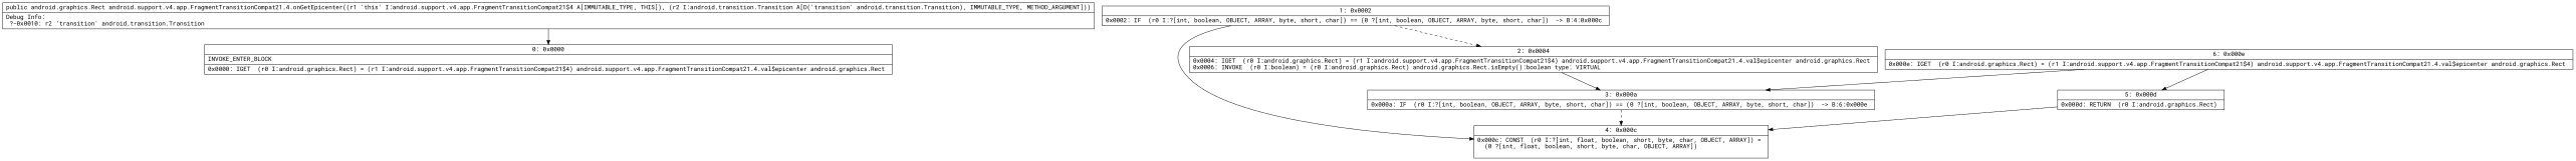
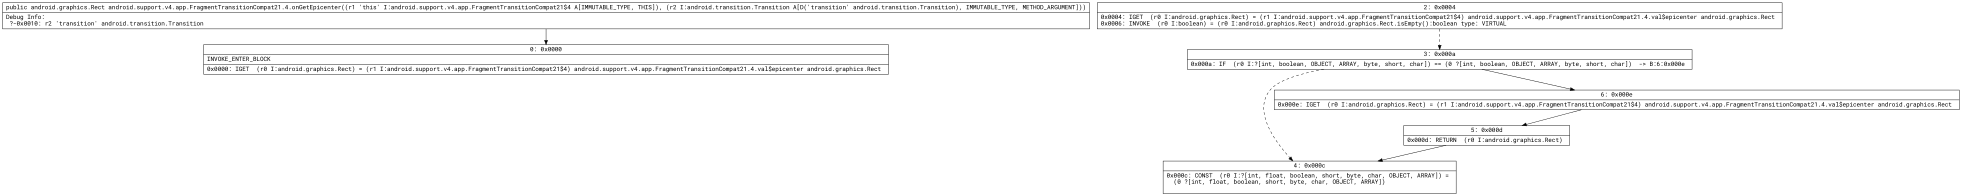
  digraph {
    fontname="Roboto Mono"
    node [fontname="Roboto Mono" shape=record]
    edge [fontname="Roboto Mono"]
    n1 [label="{0\:\ 0x0000|INVOKE_ENTER_BLOCK\l|0x0000: IGET  (r0 I:android.graphics.Rect) = (r1 I:android.support.v4.app.FragmentTransitionCompat21$4) android.support.v4.app.FragmentTransitionCompat21.4.val$epicenter android.graphics.Rect \l}"]
-   n2 [label="{1\:\ 0x0002|0x0002: IF  (r0 I:?[int, boolean, OBJECT, ARRAY, byte, short, char]) == (0 ?[int, boolean, OBJECT, ARRAY, byte, short, char])  \-\> B:4:0x000c \l}"]
    n3 [label="{2\:\ 0x0004|0x0004: IGET  (r0 I:android.graphics.Rect) = (r1 I:android.support.v4.app.FragmentTransitionCompat21$4) android.support.v4.app.FragmentTransitionCompat21.4.val$epicenter android.graphics.Rect \l0x0006: INVOKE  (r0 I:boolean) = (r0 I:android.graphics.Rect) android.graphics.Rect.isEmpty():boolean type: VIRTUAL \l}"]
    n4 [label="{4\:\ 0x000c|0x000c: CONST  (r0 I:?[int, float, boolean, short, byte, char, OBJECT, ARRAY]) = \l  (0 ?[int, float, boolean, short, byte, char, OBJECT, ARRAY])\l \l}"]
    n5 [label="{3\:\ 0x000a|0x000a: IF  (r0 I:?[int, boolean, OBJECT, ARRAY, byte, short, char]) == (0 ?[int, boolean, OBJECT, ARRAY, byte, short, char])  \-\> B:6:0x000e \l}"]
    n6 [label="{6\:\ 0x000e|0x000e: IGET  (r0 I:android.graphics.Rect) = (r1 I:android.support.v4.app.FragmentTransitionCompat21$4) android.support.v4.app.FragmentTransitionCompat21.4.val$epicenter android.graphics.Rect \l}"]
    n7 [label="{5\:\ 0x000d|0x000d: RETURN  (r0 I:android.graphics.Rect) \l}"]
    n8 [label="{public android.graphics.Rect android.support.v4.app.FragmentTransitionCompat21.4.onGetEpicenter((r1 'this' I:android.support.v4.app.FragmentTransitionCompat21$4 A[IMMUTABLE_TYPE, THIS]), (r2 I:android.transition.Transition A[D('transition' android.transition.Transition), IMMUTABLE_TYPE, METHOD_ARGUMENT]))  | Debug Info:\l  ?\-0x0010: r2 'transition' android.transition.Transition\l}"]
-   n2 -> n3 [style=dashed]
-   n2 -> n4
-   n3 -> n5
+   n3 -> n5 [style=dashed]
    n5 -> n4 [style=dashed]
-   n6 -> n5
+   n5 -> n6
    n6 -> n7
    n7 -> n4
    n8 -> n1
  }
